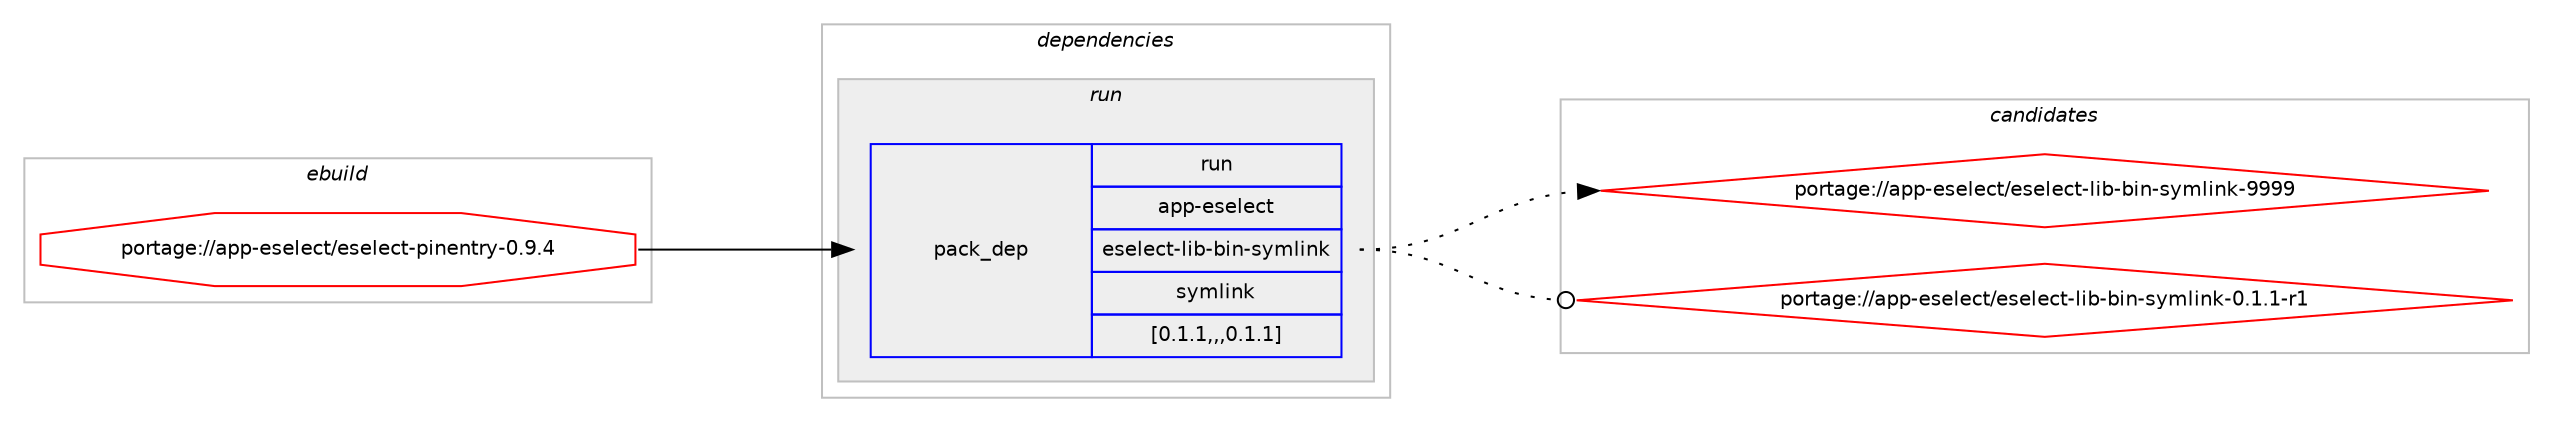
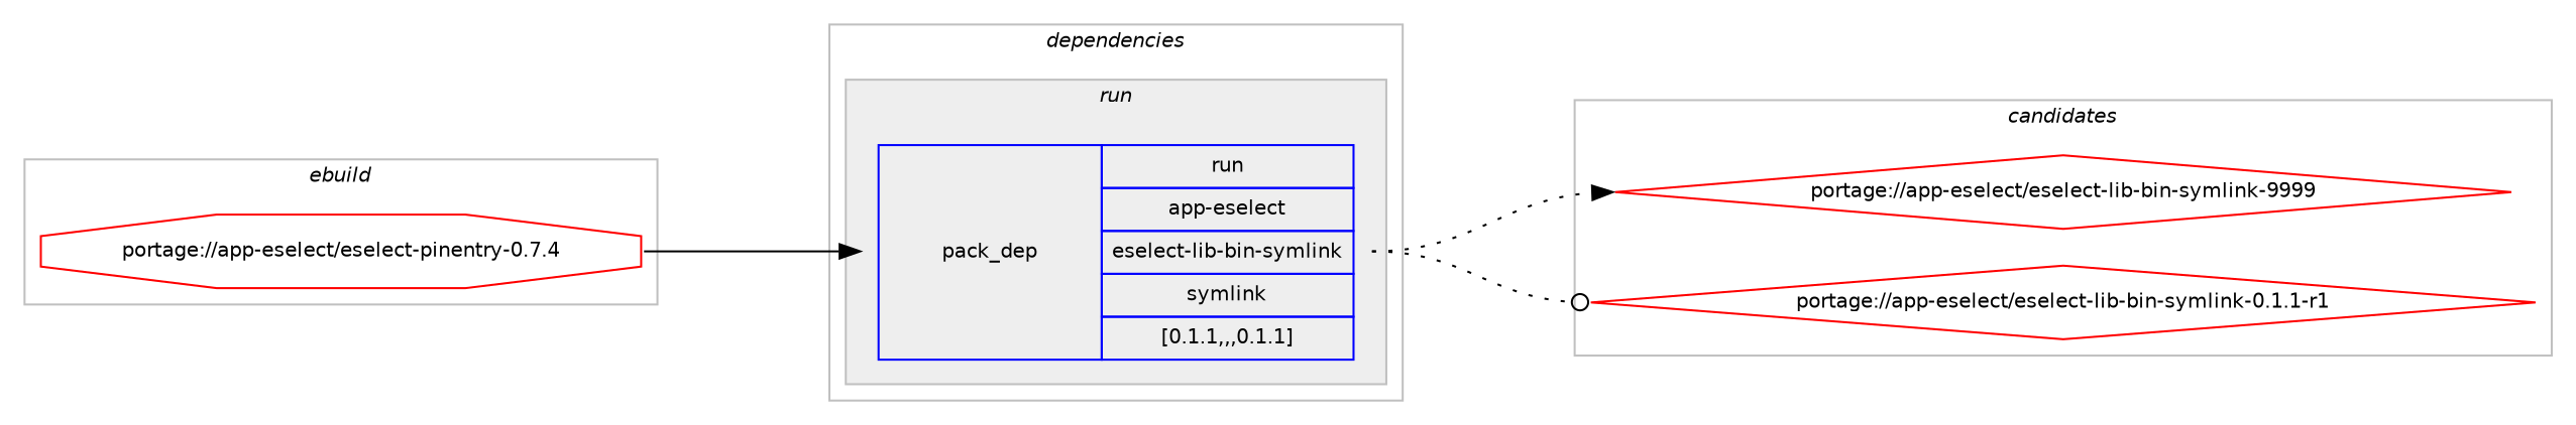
  digraph {
    compound=true
    concentrate=true
    fontname=Helvetica
    fontsize=10
    newrank=true
    rankdir=LR
    ranksep=1.5
    node [color=red fontname=Helvetica fontsize=10 shape=diamond]
    edge [arrowhead=normal headport=w style=dotted tailport=e weight=100]
-   n1 [label="portage://app-eselect/eselect-pinentry-0.9.4" shape=octagon width=4]
+   n1 [label="portage://app-eselect/eselect-pinentry-0.7.4" shape=octagon width=4]
    n2 [color=blue label=<<TABLE BORDER="0" CELLBORDER="1" CELLSPACING="0" CELLPADDING="4" WIDTH="220"><TR><TD ROWSPAN="6" CELLPADDING="30">pack_dep</TD></TR><TR><TD WIDTH="110">run</TD></TR><TR><TD>app-eselect</TD></TR><TR><TD>eselect-lib-bin-symlink</TD></TR><TR><TD>symlink</TD></TR><TR><TD>[0.1.1,,,0.1.1]</TD></TR></TABLE>> shape=none]
    n3 [label="portage://app-eselect/eselect-lib-bin-symlink-9999" width=4]
    n4 [label="portage://app-eselect/eselect-lib-bin-symlink-0.1.1-r1" width=4]
    subgraph cluster_1 {
      color=gray
      label=<<i>ebuild</i>>
      n1
    }
    subgraph cluster_2 {
      color=gray
      label=<<i>dependencies</i>>
      subgraph cluster_3 {
        color=gray
        fillcolor="#eeeeee"
        label=<<i>compile</i>>
        style=filled
      }
      subgraph cluster_4 {
        color=gray
        fillcolor="#eeeeee"
        label=<<i>compile and run</i>>
        style=filled
      }
      subgraph cluster_5 {
        color=gray
        fillcolor="#eeeeee"
        label=<<i>run</i>>
        style=filled
        subgraph sub_6 {
          color=gray
          fillcolor="#eeeeee"
          label=<<i>run</i>>
          style=filled
          n2
        }
      }
    }
    subgraph cluster_7 {
      color=gray
      label=<<i>candidates</i>>
      rank=same
      subgraph sub_8 {
        color=black
        label=<<i>candidates</i>>
        nodesep=1
        rank=same
        n3
        n4
      }
    }
    n1 -> n2 [style=solid weight=20]
    n2 -> n3
    n2 -> n4 [arrowhead=odot]
  }
